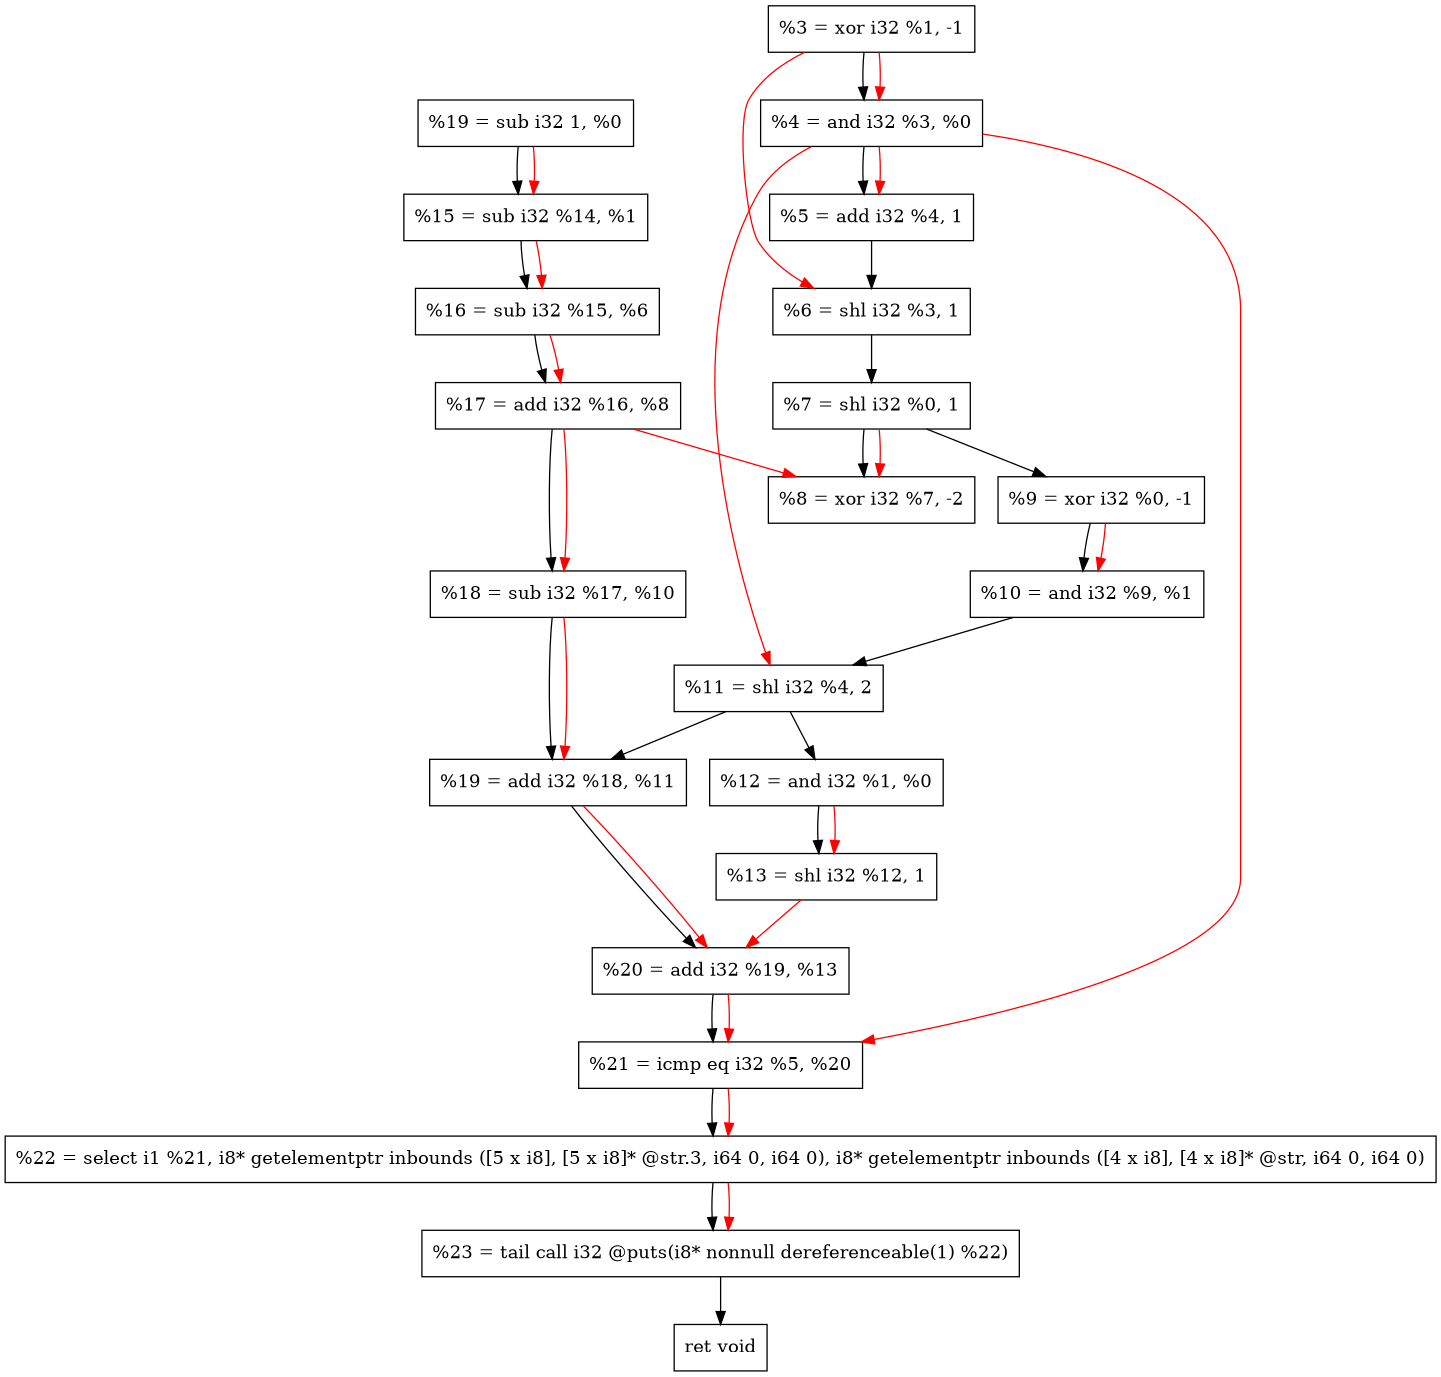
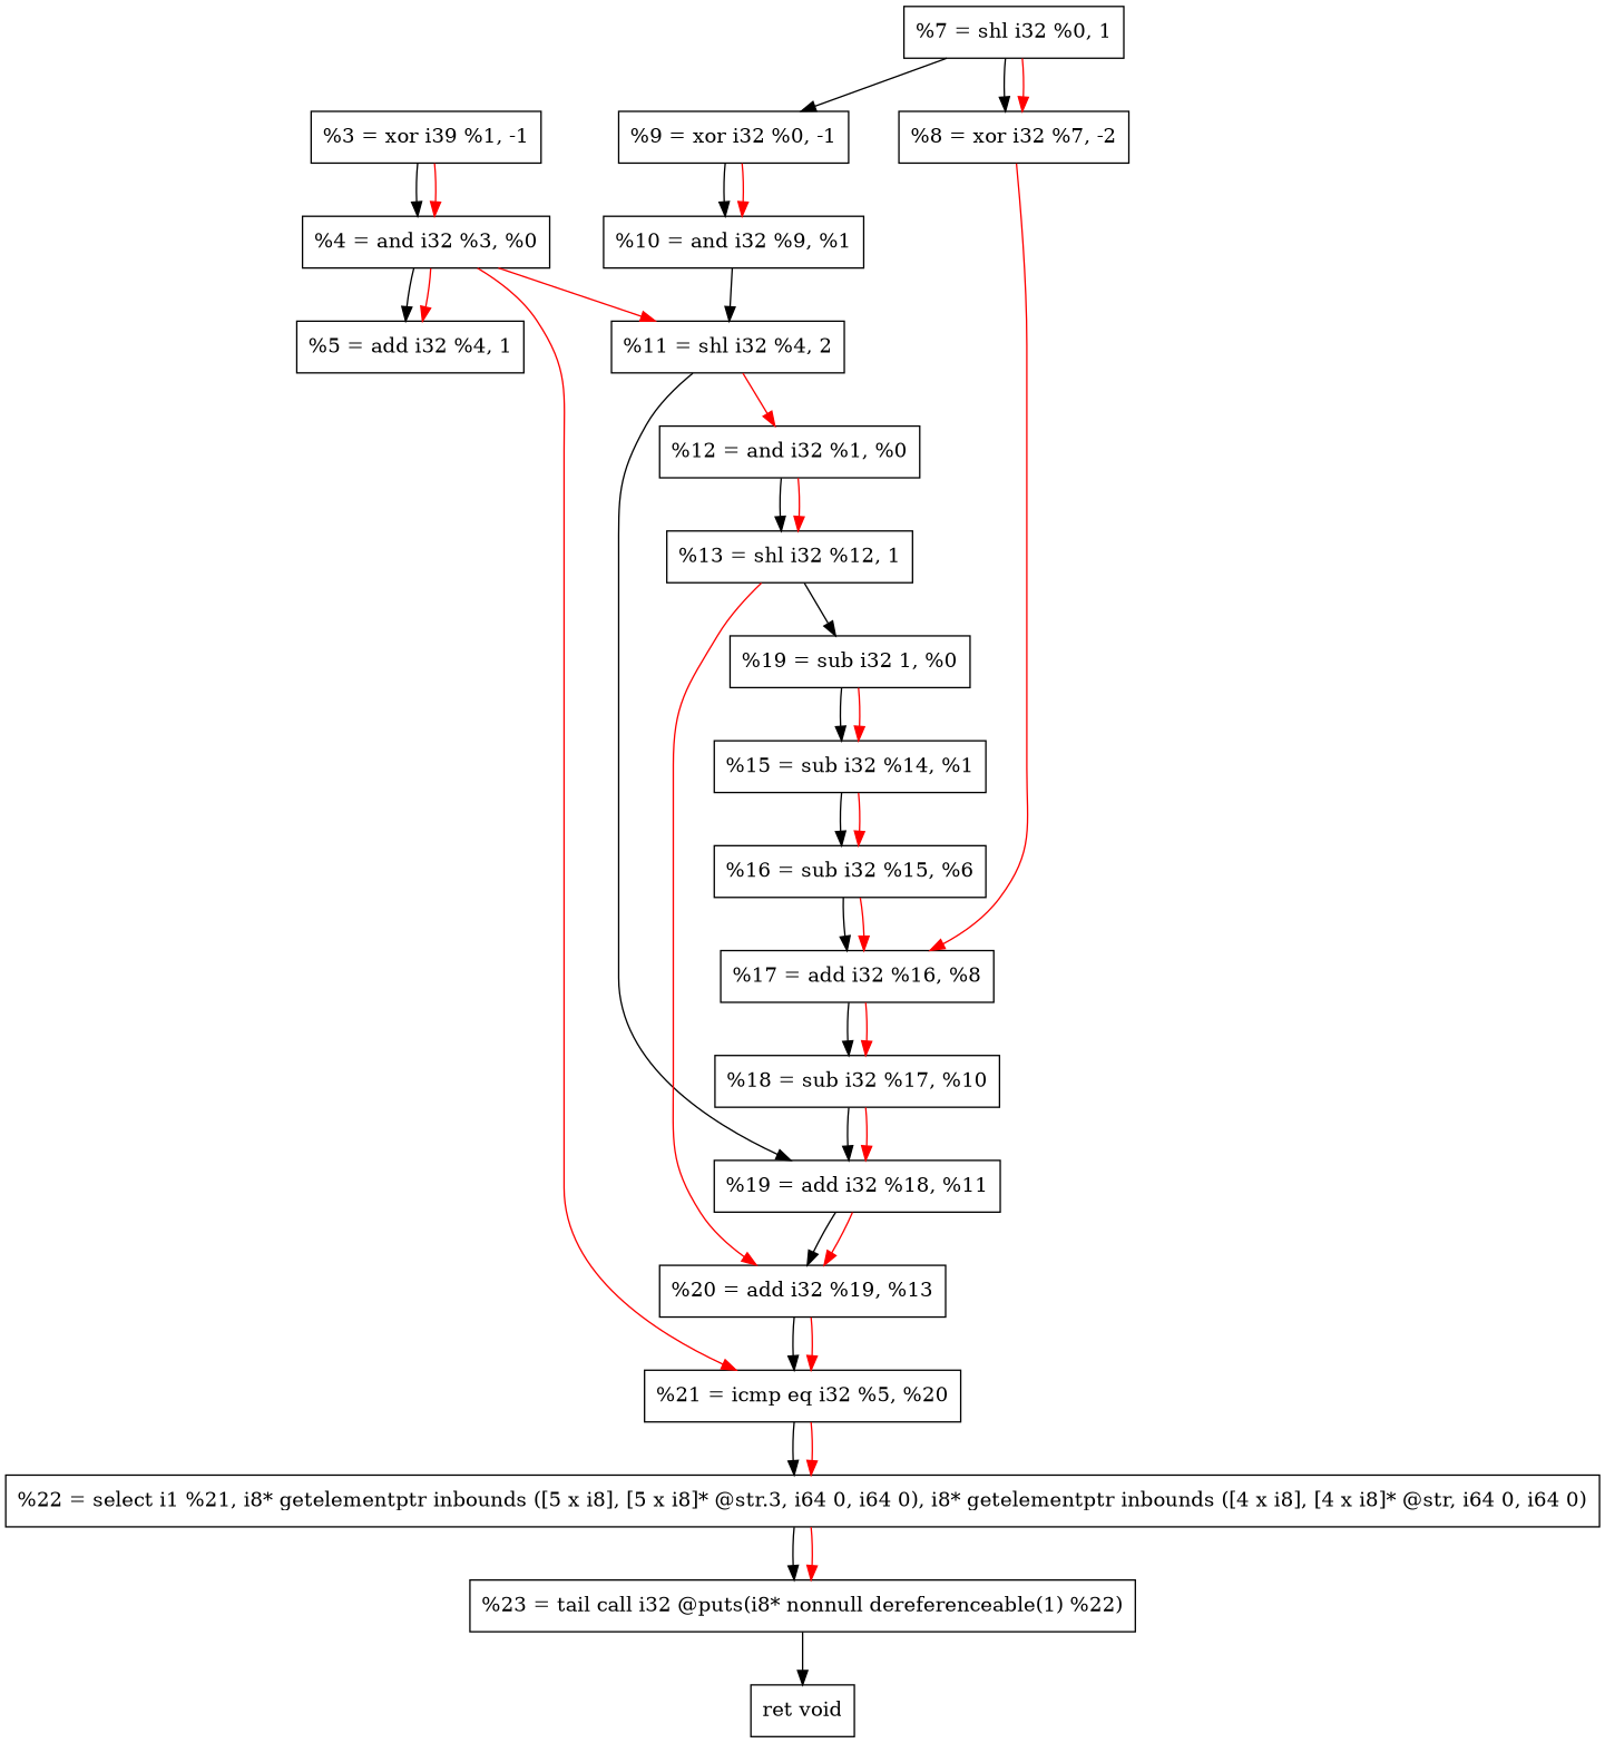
  digraph {
    node [shape=record]
-   n1 [label="  %3 = xor i32 %1, -1"]
+   n1 [label="%3 = xor i39 %1, -1"]
    n2 [label="  %4 = and i32 %3, %0"]
-   n3 [label="  %6 = shl i32 %3, 1"]
    n4 [label="  %5 = add i32 %4, 1"]
    n5 [label="  %11 = shl i32 %4, 2"]
    n6 [label="  %21 = icmp eq i32 %5, %20"]
    n7 [label="  %7 = shl i32 %0, 1"]
    n8 [label="  %12 = and i32 %1, %0"]
    n9 [label="  %19 = add i32 %18, %11"]
    n10 [label="  %22 = select i1 %21, i8* getelementptr inbounds ([5 x i8], [5 x i8]* @str.3, i64 0, i64 0), i8* getelementptr inbounds ([4 x i8], [4 x i8]* @str, i64 0, i64 0)"]
    n11 [label="  %8 = xor i32 %7, -2"]
    n12 [label="  %9 = xor i32 %0, -1"]
    n13 [label="  %16 = sub i32 %15, %6"]
    n14 [label="  %17 = add i32 %16, %8"]
    n15 [label="  %10 = and i32 %9, %1"]
    n16 [label="  %18 = sub i32 %17, %10"]
    n17 [label="  %13 = shl i32 %12, 1"]
    n18 [label="  %20 = add i32 %19, %13"]
    n19 [label="%19 = sub i32 1, %0"]
    n20 [label="  %15 = sub i32 %14, %1"]
    n21 [label="  %23 = tail call i32 @puts(i8* nonnull dereferenceable(1) %22)"]
    n22 [label="  ret void"]
    n1 -> n2
    n1 -> n2 [color=red]
-   n1 -> n3 [color=red]
    n2 -> n4
    n2 -> n4 [color=red]
    n2 -> n5 [color=red]
    n2 -> n6 [color=red]
-   n3 -> n7
-   n4 -> n3
-   n5 -> n8
+   n5 -> n8 [color=red]
    n5 -> n9 [color=black]
    n6 -> n10
    n6 -> n10 [color=red]
    n7 -> n11
    n7 -> n11 [color=red]
    n7 -> n12
    n8 -> n17
    n8 -> n17 [color=red]
    n9 -> n18
    n9 -> n18 [color=red]
    n10 -> n21
    n10 -> n21 [color=red]
-   n14 -> n11 [color=red]
+   n11 -> n14 [color=red]
    n12 -> n15
    n12 -> n15 [color=red]
    n13 -> n14
    n13 -> n14 [color=red]
    n14 -> n16
    n14 -> n16 [color=red]
    n15 -> n5
    n16 -> n9
    n16 -> n9 [color=red]
    n17 -> n18 [color=red]
+   n17 -> n19
    n18 -> n6
    n18 -> n6 [color=red]
    n19 -> n20
    n19 -> n20 [color=red]
    n20 -> n13
    n20 -> n13 [color=red]
    n21 -> n22
  }
